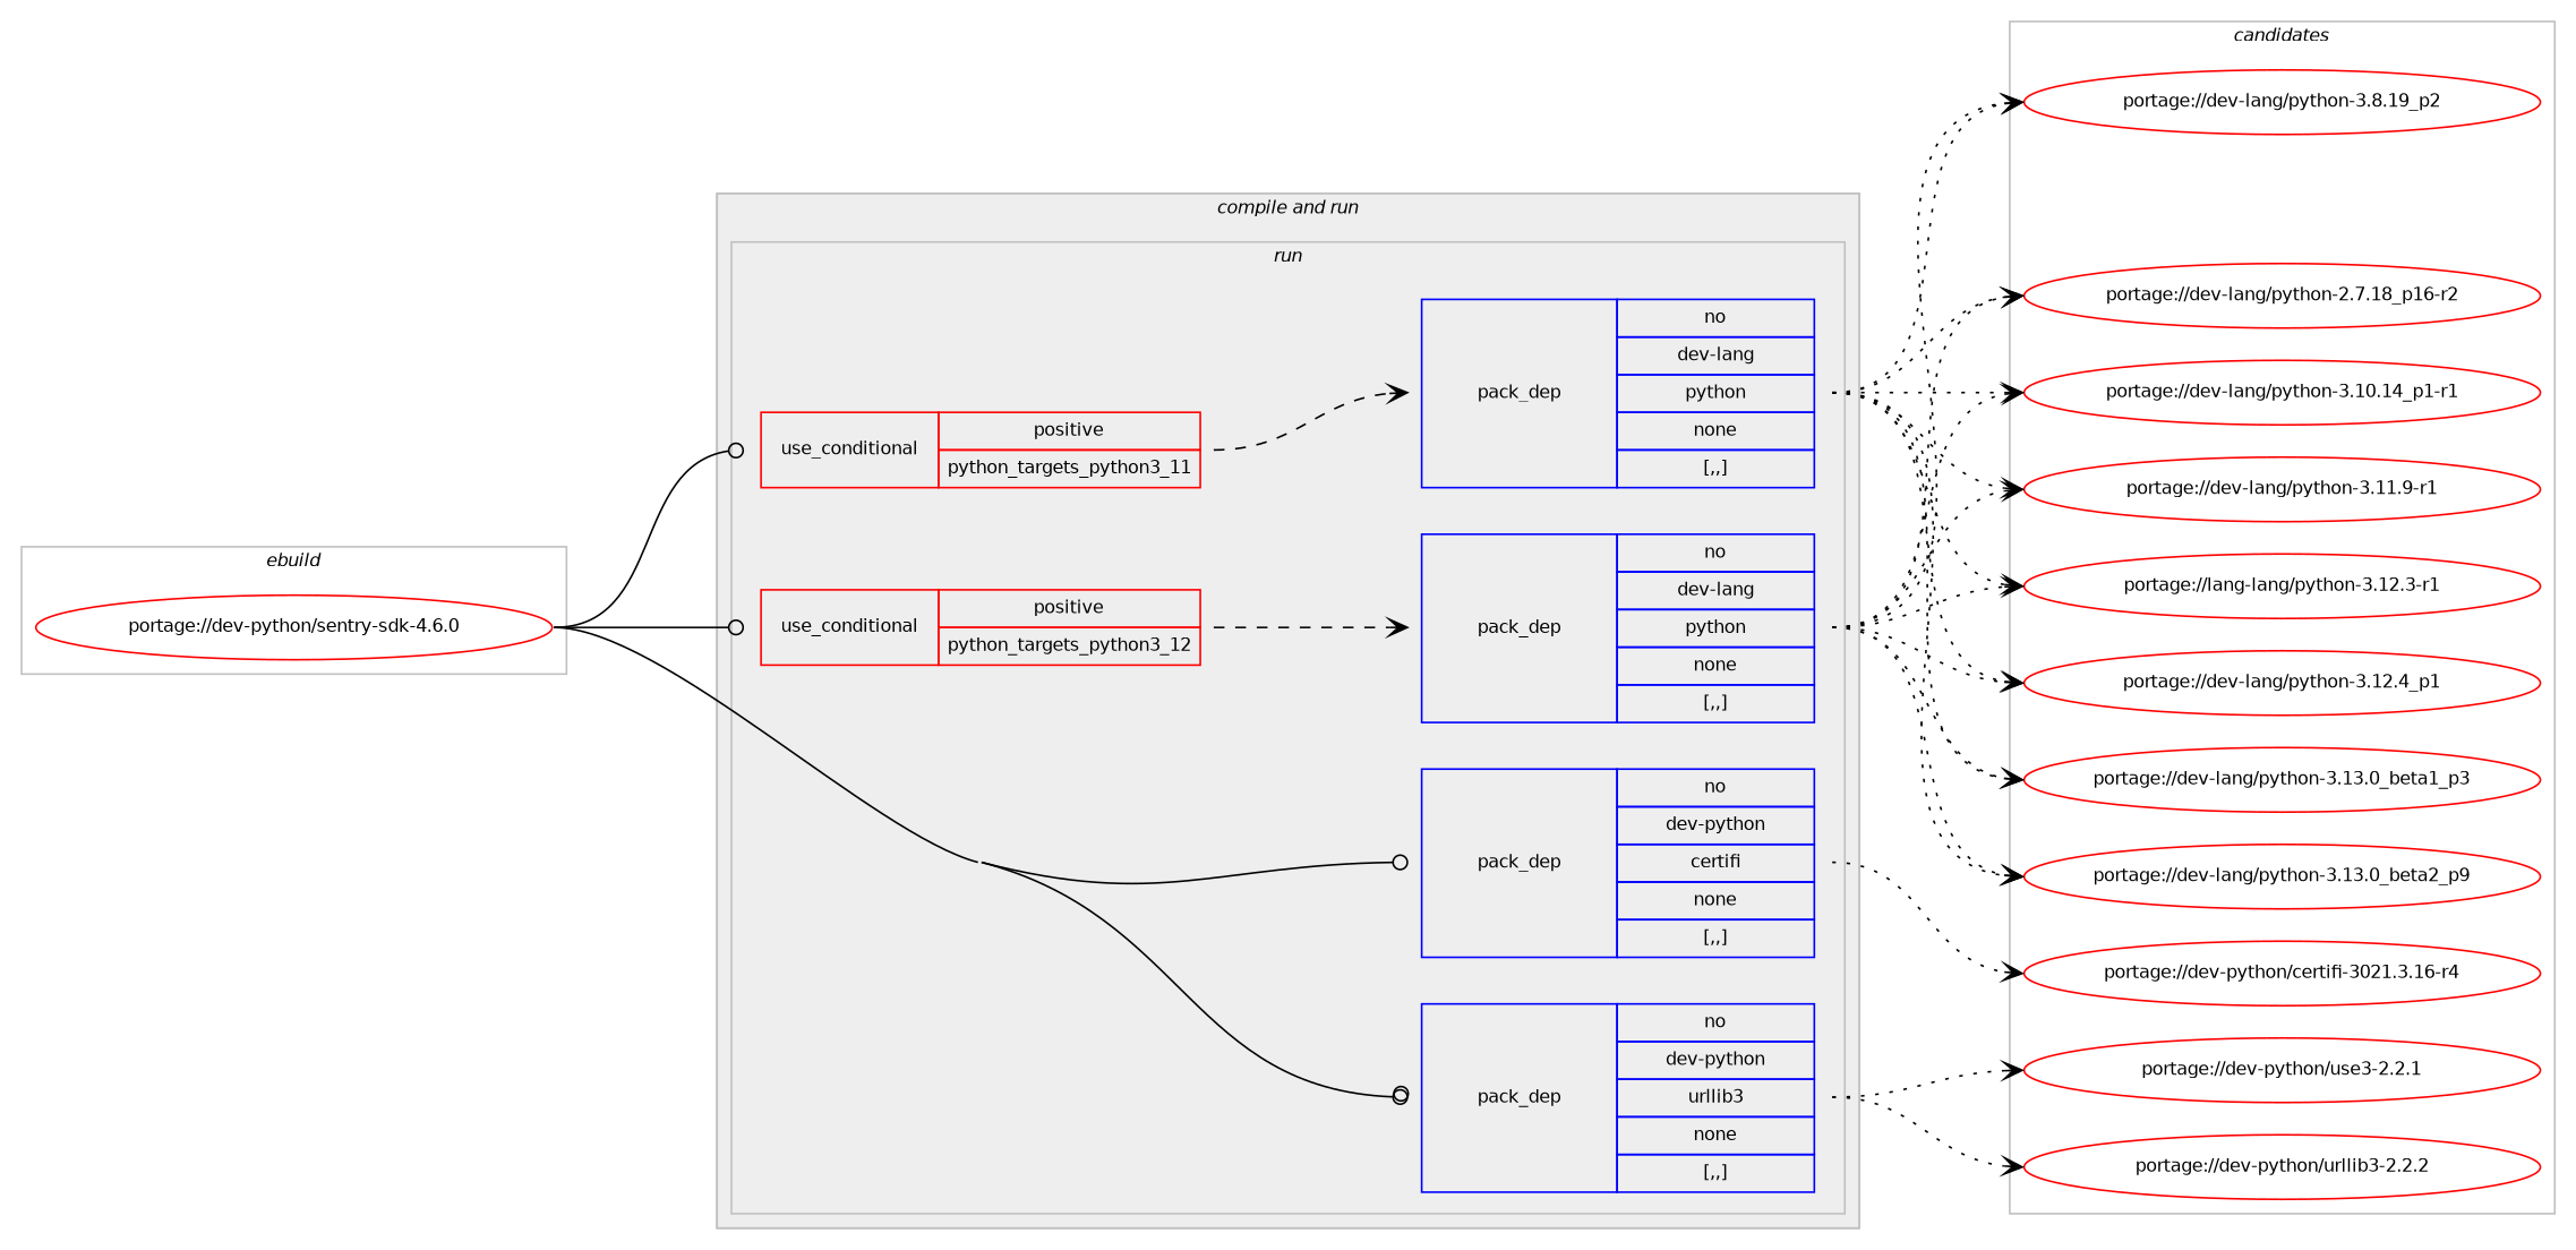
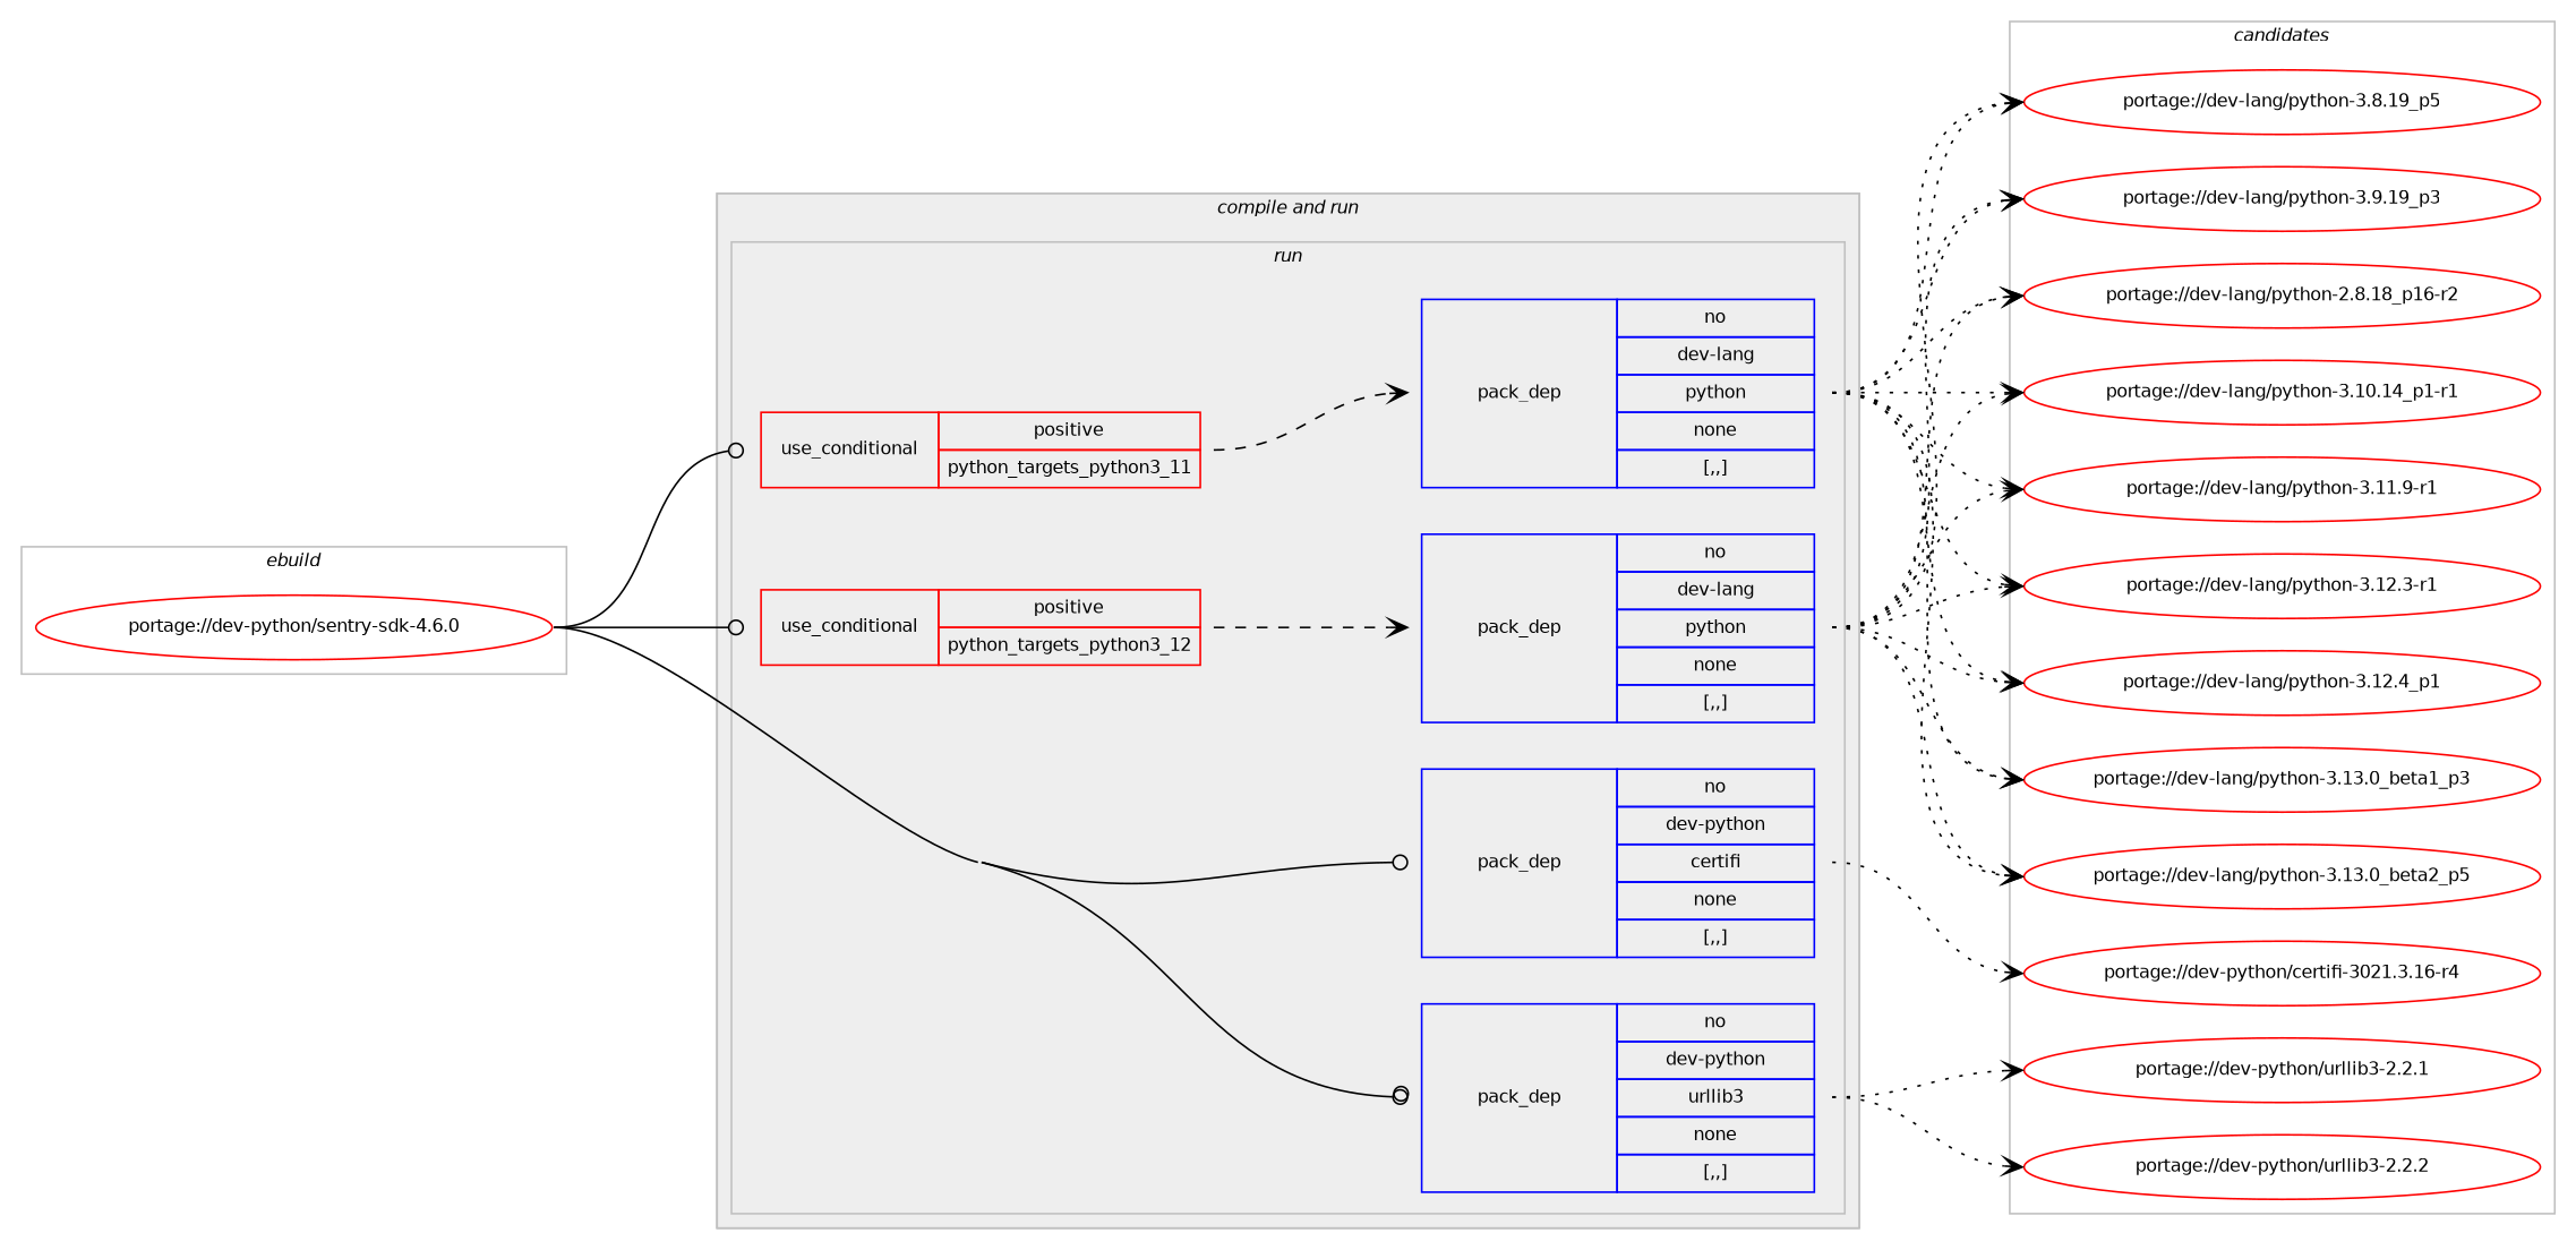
  digraph {
    compound=true
    concentrate=true
    fontname=Helvetica
    fontsize=10
    newrank=true
    rankdir=LR
    ranksep=1.5
    node [color=red fontname=Helvetica fontsize=10]
    edge [arrowhead=vee headport=w style=dotted tailport=e weight=100]
    n1 [label="portage://dev-python/sentry-sdk-4.6.0" width=4]
    n2 [color=blue label=<<TABLE BORDER="0" CELLBORDER="1" CELLSPACING="0" CELLPADDING="4" WIDTH="220"><TR><TD ROWSPAN="6" CELLPADDING="30">pack_dep</TD></TR><TR><TD WIDTH="110">no</TD></TR><TR><TD>dev-lang</TD></TR><TR><TD>python</TD></TR><TR><TD>none</TD></TR><TR><TD>[,,]</TD></TR></TABLE>> shape=none]
    n3 [label=<<TABLE BORDER="0" CELLBORDER="1" CELLSPACING="0" CELLPADDING="4"><TR><TD ROWSPAN="3" CELLPADDING="10">use_conditional</TD></TR><TR><TD>positive</TD></TR><TR><TD>python_targets_python3_11</TD></TR></TABLE>> shape=none]
    n4 [color=blue label=<<TABLE BORDER="0" CELLBORDER="1" CELLSPACING="0" CELLPADDING="4" WIDTH="220"><TR><TD ROWSPAN="6" CELLPADDING="30">pack_dep</TD></TR><TR><TD WIDTH="110">no</TD></TR><TR><TD>dev-lang</TD></TR><TR><TD>python</TD></TR><TR><TD>none</TD></TR><TR><TD>[,,]</TD></TR></TABLE>> shape=none]
    n5 [label=<<TABLE BORDER="0" CELLBORDER="1" CELLSPACING="0" CELLPADDING="4"><TR><TD ROWSPAN="3" CELLPADDING="10">use_conditional</TD></TR><TR><TD>positive</TD></TR><TR><TD>python_targets_python3_12</TD></TR></TABLE>> shape=none]
    n6 [color=blue label=<<TABLE BORDER="0" CELLBORDER="1" CELLSPACING="0" CELLPADDING="4" WIDTH="220"><TR><TD ROWSPAN="6" CELLPADDING="30">pack_dep</TD></TR><TR><TD WIDTH="110">no</TD></TR><TR><TD>dev-python</TD></TR><TR><TD>certifi</TD></TR><TR><TD>none</TD></TR><TR><TD>[,,]</TD></TR></TABLE>> shape=none]
    n7 [color=blue label=<<TABLE BORDER="0" CELLBORDER="1" CELLSPACING="0" CELLPADDING="4" WIDTH="220"><TR><TD ROWSPAN="6" CELLPADDING="30">pack_dep</TD></TR><TR><TD WIDTH="110">no</TD></TR><TR><TD>dev-python</TD></TR><TR><TD>urllib3</TD></TR><TR><TD>none</TD></TR><TR><TD>[,,]</TD></TR></TABLE>> shape=none]
-   n8 [label="portage://dev-lang/python-2.7.18_p16-r2" width=4]
+   n8 [label="portage://dev-lang/python-2.8.18_p16-r2" width=4]
    n9 [label="portage://dev-lang/python-3.10.14_p1-r1" width=4]
    n10 [label="portage://dev-lang/python-3.11.9-r1" width=4]
-   n11 [label="portage://lang-lang/python-3.12.3-r1" width=4]
+   n11 [label="portage://dev-lang/python-3.12.3-r1" width=4]
    n12 [label="portage://dev-lang/python-3.12.4_p1" width=4]
    n13 [label="portage://dev-lang/python-3.13.0_beta1_p3" width=4]
-   n14 [label="portage://dev-lang/python-3.13.0_beta2_p9" width=4]
-   n15 [label="portage://dev-lang/python-3.8.19_p2" width=4]
+   n14 [label="portage://dev-lang/python-3.13.0_beta2_p5" width=4]
+   n15 [label="portage://dev-lang/python-3.8.19_p5" width=4]
+   n16 [label="portage://dev-lang/python-3.9.19_p3" width=4]
    n17 [label="portage://dev-python/certifi-3021.3.16-r4" width=4]
-   n18 [label="portage://dev-python/use3-2.2.1" width=4]
+   n18 [label="portage://dev-python/urllib3-2.2.1" width=4]
    n19 [label="portage://dev-python/urllib3-2.2.2" width=4]
    subgraph cluster_1 {
      color=gray
      label=<<i>ebuild</i>>
      rank=same
      n1
    }
    subgraph cluster_2 {
      color=gray
      label=<<i>dependencies</i>>
      subgraph cluster_3 {
        color=gray
        fillcolor="#eeeeee"
        label=<<i>compile</i>>
        style=filled
      }
      subgraph cluster_4 {
        color=gray
        fillcolor="#eeeeee"
        label=<<i>compile and run</i>>
        style=filled
      }
      subgraph cluster_5 {
        color=gray
        fillcolor="#eeeeee"
        label=<<i>run</i>>
        style=filled
        subgraph sub_6 {
          color=gray
          fillcolor="#eeeeee"
          label=<<i>run</i>>
          style=filled
          n3
          subgraph sub_7 {
            color=gray
            fillcolor="#eeeeee"
            label=<<i>run</i>>
            style=filled
            n2
          }
        }
        subgraph sub_8 {
          color=gray
          fillcolor="#eeeeee"
          label=<<i>run</i>>
          style=filled
          n5
          subgraph sub_9 {
            color=gray
            fillcolor="#eeeeee"
            label=<<i>run</i>>
            style=filled
            n4
          }
        }
        subgraph sub_10 {
          color=gray
          fillcolor="#eeeeee"
          label=<<i>run</i>>
          style=filled
          n6
        }
        subgraph sub_11 {
          color=gray
          fillcolor="#eeeeee"
          label=<<i>run</i>>
          style=filled
          n7
        }
      }
    }
    subgraph cluster_12 {
      color=gray
      label=<<i>candidates</i>>
      rank=same
      subgraph sub_13 {
        color=black
        label=<<i>candidates</i>>
        nodesep=1
        rank=same
        n8
        n9
        n10
        n11
        n12
        n13
        n14
        n15
+       n16
      }
      subgraph sub_14 {
        color=black
        label=<<i>candidates</i>>
        nodesep=1
        rank=same
        n8
        n9
        n10
        n11
        n12
        n13
        n14
        n15
+       n16
      }
      subgraph sub_15 {
        color=black
        label=<<i>candidates</i>>
        nodesep=1
        rank=same
        n17
      }
      subgraph sub_16 {
        color=black
        label=<<i>candidates</i>>
        nodesep=1
        rank=same
        n18
        n19
      }
    }
    n1 -> n3 [arrowhead=odot style=solid weight=20]
    n1 -> n5 [arrowhead=odot style=solid weight=20]
    n1 -> n6 [arrowhead=odot style=solid weight=20]
    n1 -> n7 [arrowhead=odot style=solid weight=20]
    n2 -> n8
    n2 -> n9
    n2 -> n10
    n2 -> n11
    n2 -> n12
    n2 -> n13
    n2 -> n14
    n2 -> n15
+   n2 -> n16
    n3 -> n2 [style=dashed weight=20]
    n4 -> n8
    n4 -> n9
    n4 -> n10
    n4 -> n11
    n4 -> n12
    n4 -> n13
    n4 -> n14
    n4 -> n15
+   n4 -> n16
    n5 -> n4 [style=dashed weight=20]
    n6 -> n17
    n7 -> n18
    n7 -> n19
  }
